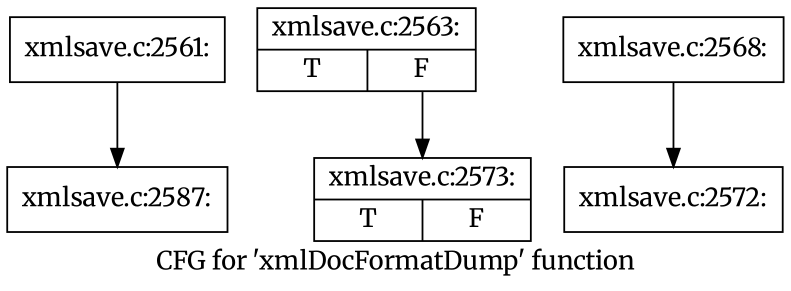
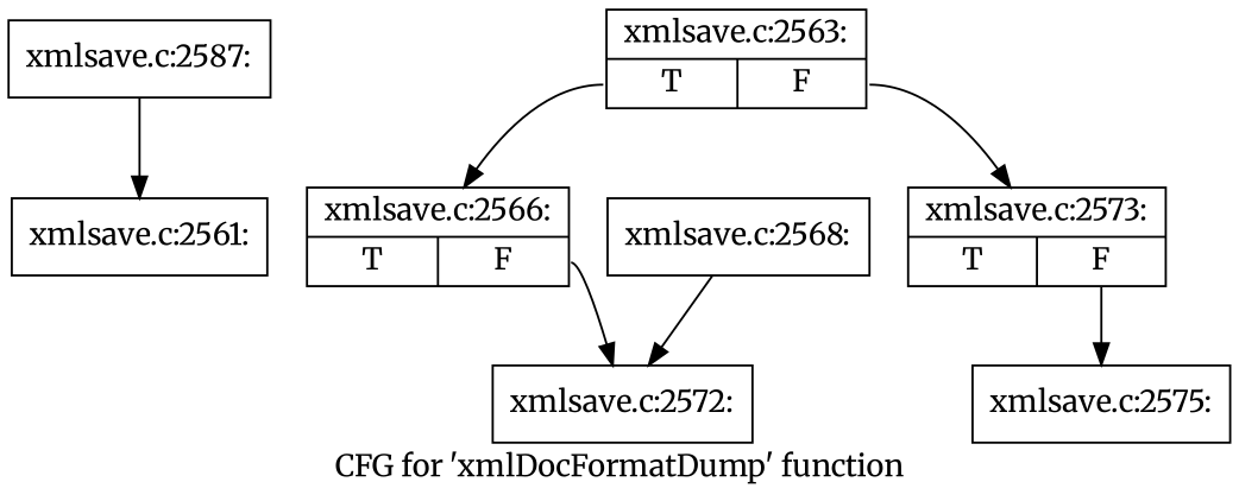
  digraph {
    fontname=Merriweather
    label="CFG for 'xmlDocFormatDump' function"
    node [fontname=Merriweather shape=record]
    edge [fontname=Merriweather tailport=s1]
    n1 [label="{xmlsave.c:2561:}"]
    n2 [label="{xmlsave.c:2587:}"]
    n3 [label="{xmlsave.c:2563:|{<s0>T|<s1>F}}"]
+   n4 [label="{xmlsave.c:2566:|{<s0>T|<s1>F}}"]
    n5 [label="{xmlsave.c:2573:|{<s0>T|<s1>F}}"]
    n6 [label="{xmlsave.c:2572:}"]
+   n7 [label="{xmlsave.c:2575:}"]
    n8 [label="{xmlsave.c:2568:}"]
-   n1 -> n2 [tailport=""]
+   n2 -> n1 [tailport=""]
+   n3 -> n4 [tailport=s0]
    n3 -> n5
+   n4 -> n6
+   n5 -> n7
    n8 -> n6 [tailport=""]
  }
